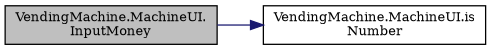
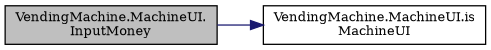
  digraph {
    rankdir=LR
    fontname="DejaVu Serif"
    node [color=black fontname="DejaVu Serif" fontsize=10 shape=record style=filled]
    n1 [fillcolor=grey75 fontcolor=black height=0.2 label="VendingMachine.MachineUI.\lInputMoney" width=0.4]
-   n2 [fillcolor=white height=0.2 label="VendingMachine.MachineUI.is\lNumber" width=0.4]
+   n2 [fillcolor=white height=0.2 label="VendingMachine.MachineUI.is\lMachineUI" width=0.4]
    n1 -> n2 [color=midnightblue fontname="DejaVu Serif" fontsize=10 labelfontname=Helvetica labelfontsize=10 style=solid]
  }
